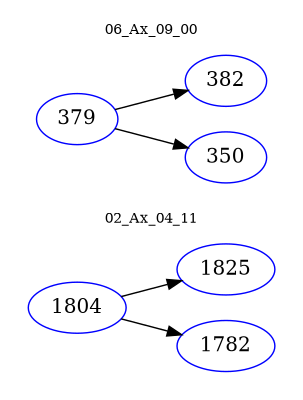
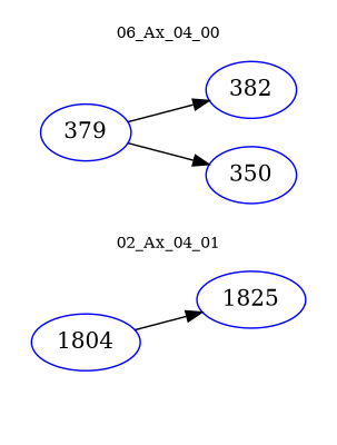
  digraph {
    rankdir=LR
    node [color=blue]
    edge [color=black]
    n1 [label=1804]
-   n2 [label=1782]
    n3 [label=1825]
    n4 [label=379]
    n5 [label=350]
    n6 [label=382]
    subgraph cluster_1 {
      color=white
      fontsize=10
-     label="02_Ax_04_11"
+     label="02_Ax_04_01"
      n1
-     n2
      n3
    }
    subgraph cluster_2 {
      color=white
      fontsize=10
-     label="06_Ax_09_00"
+     label="06_Ax_04_00"
      n4
      n5
      n6
    }
-   n1 -> n2
    n1 -> n3
    n4 -> n5
    n4 -> n6
  }
